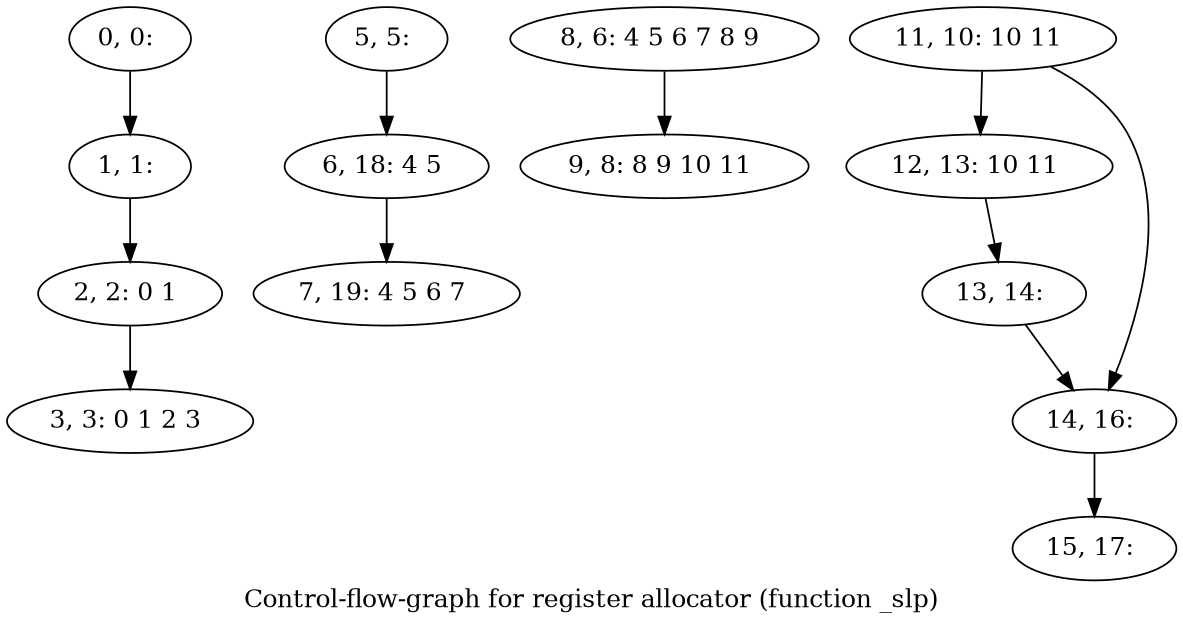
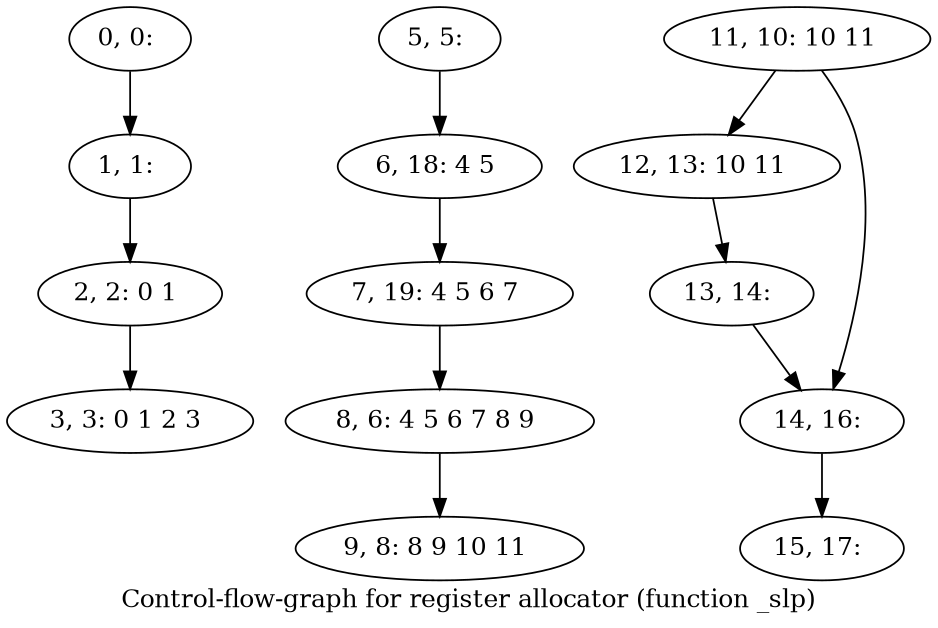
  digraph {
    label="Control-flow-graph for register allocator (function _slp)"
    n1 [label="0, 0: "]
    n2 [label="1, 1: "]
    n3 [label="2, 2: 0 1 "]
    n4 [label="3, 3: 0 1 2 3 "]
    n5 [label="5, 5: "]
    n6 [label="6, 18: 4 5 "]
    n7 [label="7, 19: 4 5 6 7 "]
    n8 [label="8, 6: 4 5 6 7 8 9 "]
    n9 [label="9, 8: 8 9 10 11 "]
    n10 [label="11, 10: 10 11 "]
    n11 [label="12, 13: 10 11 "]
    n12 [label="14, 16: "]
    n13 [label="13, 14: "]
    n14 [label="15, 17: "]
    n1 -> n2
    n2 -> n3
    n3 -> n4
    n5 -> n6
    n6 -> n7
+   n7 -> n8
    n8 -> n9
    n10 -> n11
    n10 -> n12
    n11 -> n13
    n12 -> n14
    n13 -> n12
  }
